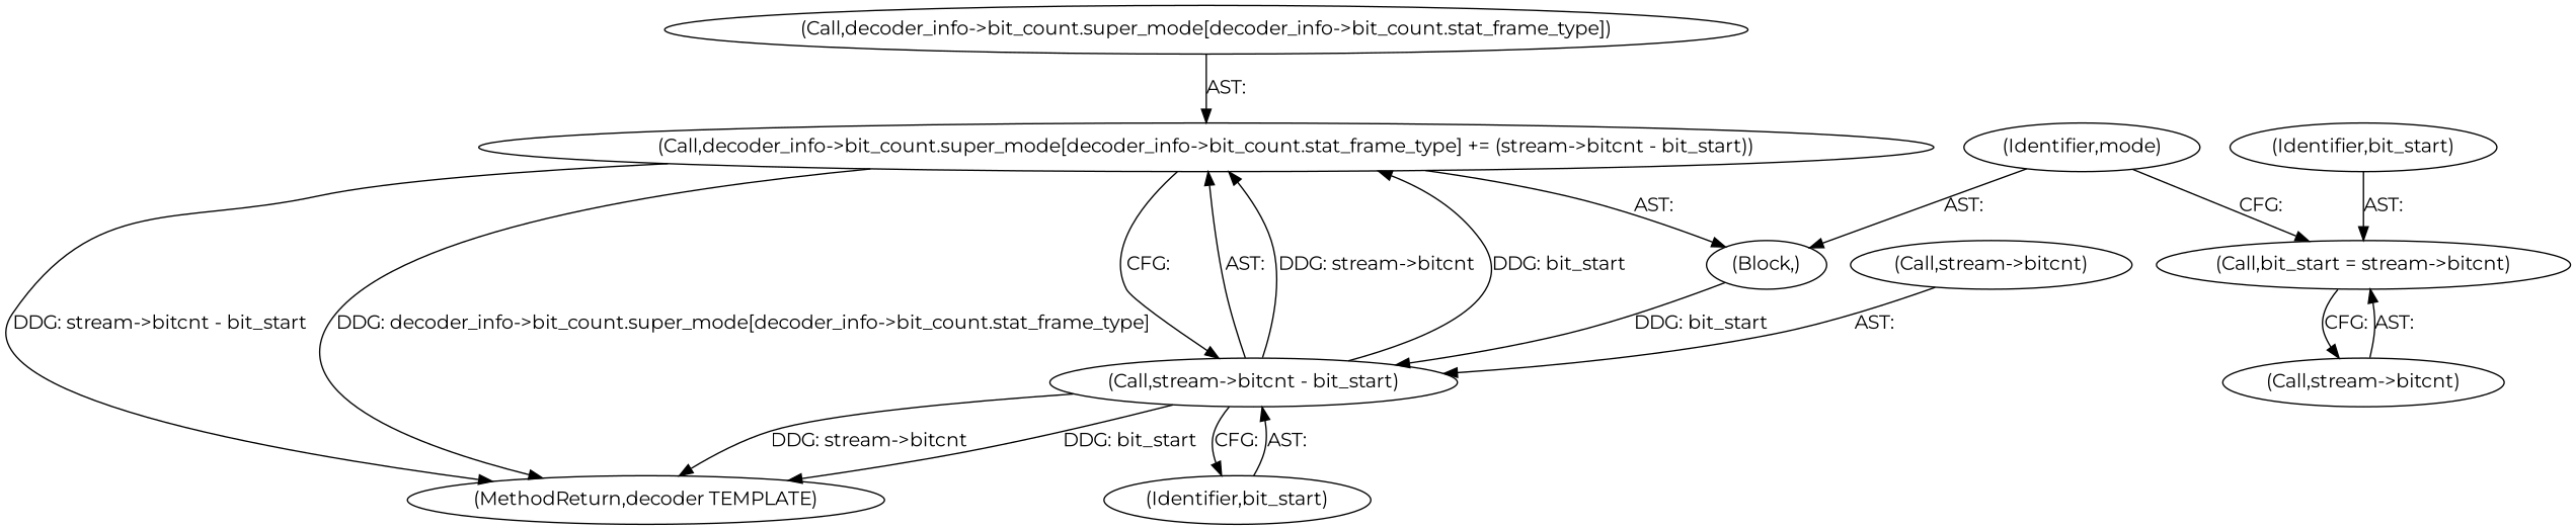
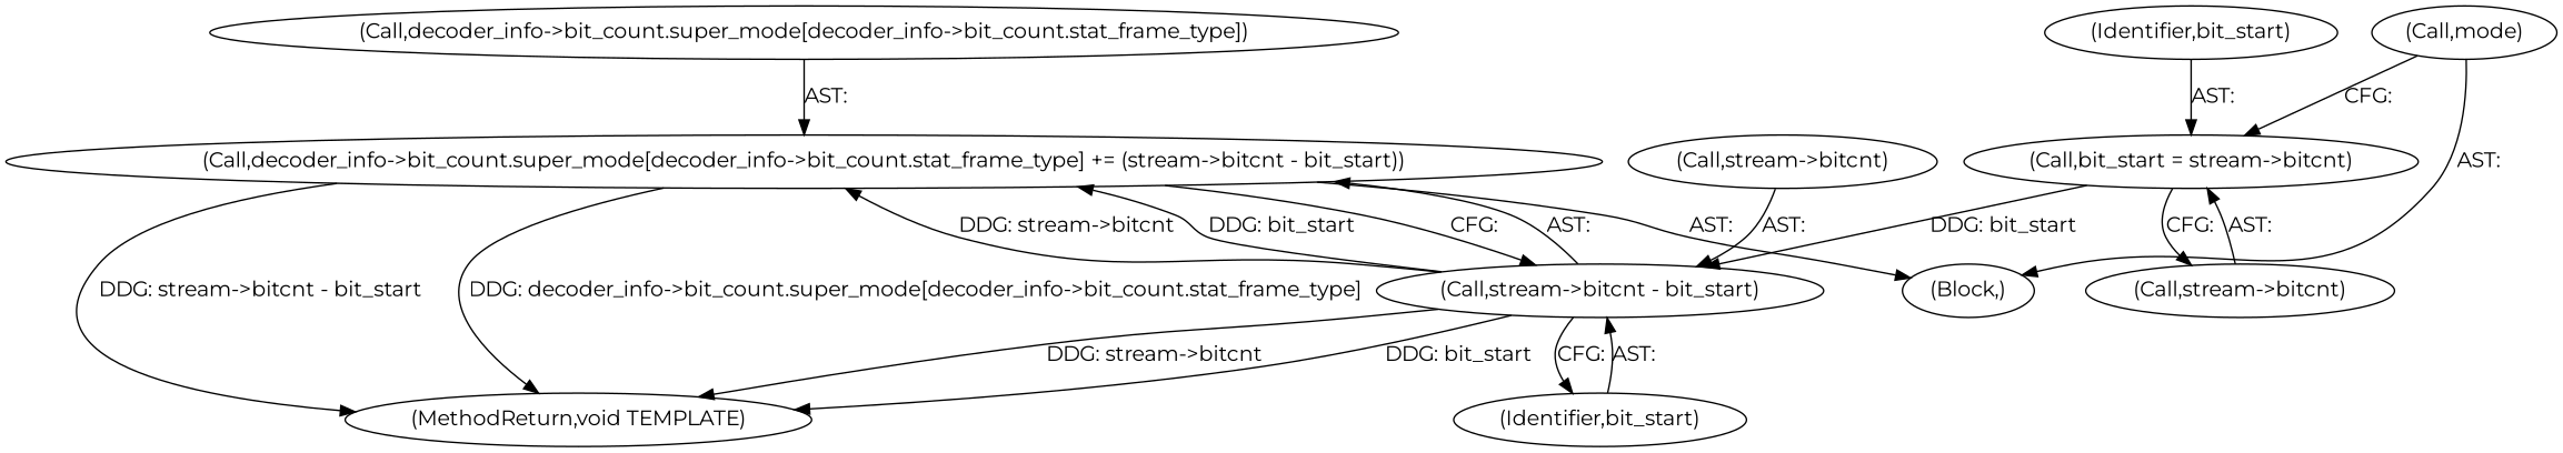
  digraph {
    fontname=Montserrat
    node [fontname=Montserrat]
    edge [fontname=Montserrat]
    n1 [label="(Call,decoder_info->bit_count.super_mode[decoder_info->bit_count.stat_frame_type] += (stream->bitcnt - bit_start))"]
    n2 [label="(Call,stream->bitcnt - bit_start)"]
    n3 [label="(Block,)"]
-   n4 [label="(MethodReturn,decoder TEMPLATE)"]
+   n4 [label="(MethodReturn,void TEMPLATE)"]
    n5 [label="(Identifier,bit_start)"]
    n6 [label="(Call,bit_start = stream->bitcnt)"]
    n7 [label="(Call,stream->bitcnt)"]
    n8 [label="(Identifier,bit_start)"]
    n9 [label="(Call,stream->bitcnt)"]
    n10 [label="(Call,decoder_info->bit_count.super_mode[decoder_info->bit_count.stat_frame_type])"]
-   n11 [label="(Identifier,mode)"]
+   n11 [label="(Call,mode)"]
    n1 -> n2 [label="CFG: "]
    n1 -> n3 [label="AST: "]
    n1 -> n4 [label="DDG: stream->bitcnt - bit_start"]
    n1 -> n4 [label="DDG: decoder_info->bit_count.super_mode[decoder_info->bit_count.stat_frame_type]"]
    n2 -> n1 [label="AST: "]
    n2 -> n1 [label="DDG: stream->bitcnt"]
    n2 -> n1 [label="DDG: bit_start"]
    n2 -> n4 [label="DDG: stream->bitcnt"]
    n2 -> n4 [label="DDG: bit_start"]
    n2 -> n5 [label="CFG: "]
    n5 -> n2 [label="AST: "]
-   n3 -> n2 [label="DDG: bit_start"]
+   n6 -> n2 [label="DDG: bit_start"]
    n6 -> n7 [label="CFG: "]
    n7 -> n6 [label="AST: "]
    n8 -> n6 [label="AST: "]
    n9 -> n2 [label="AST: "]
    n10 -> n1 [label="AST: "]
    n11 -> n3 [label="AST: "]
    n11 -> n6 [label="CFG: "]
  }
